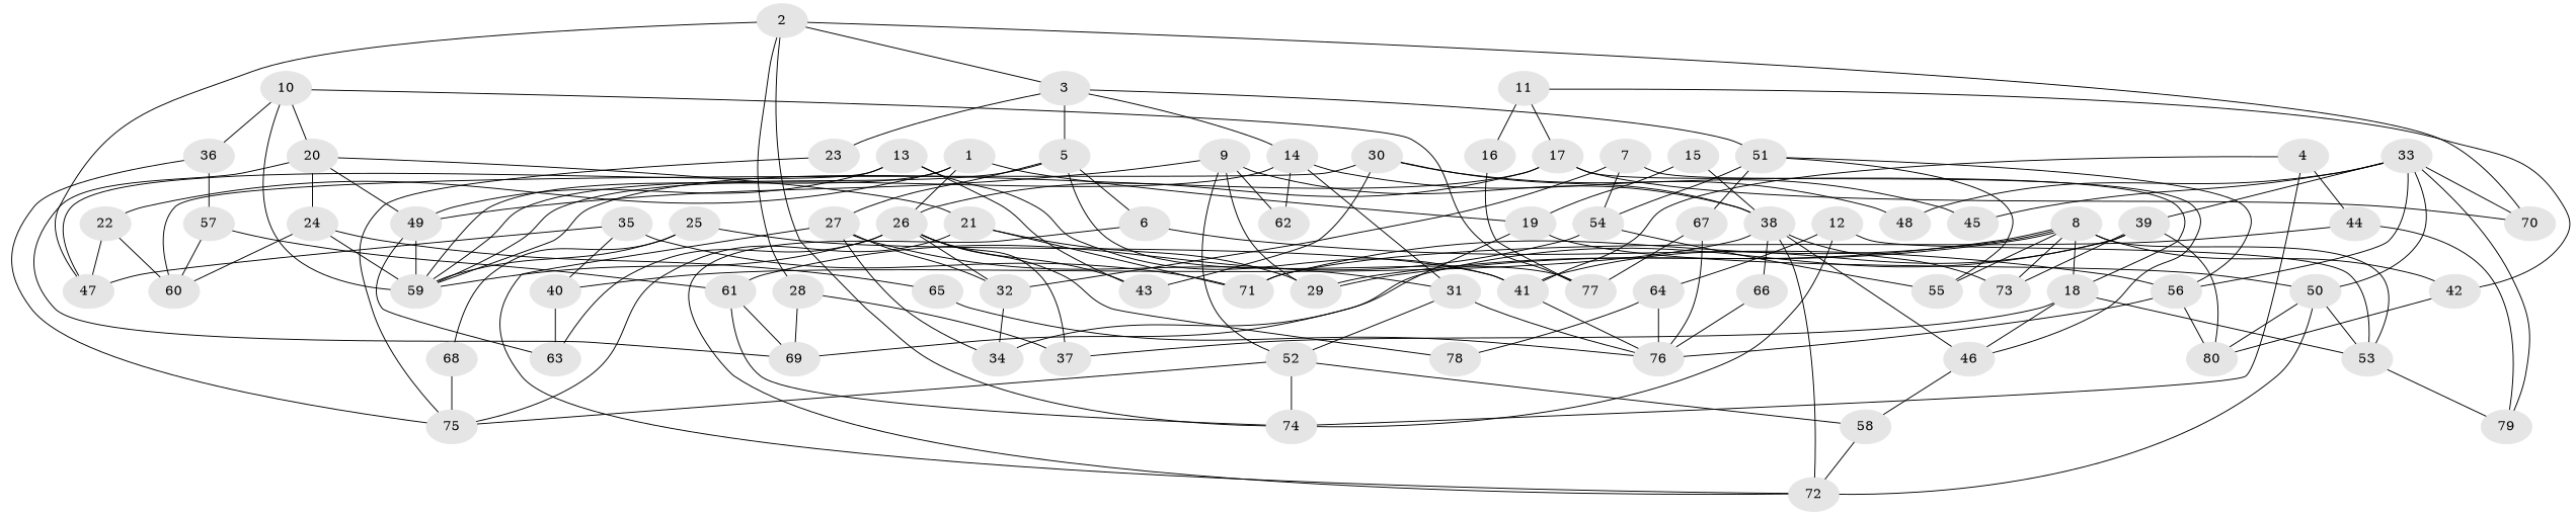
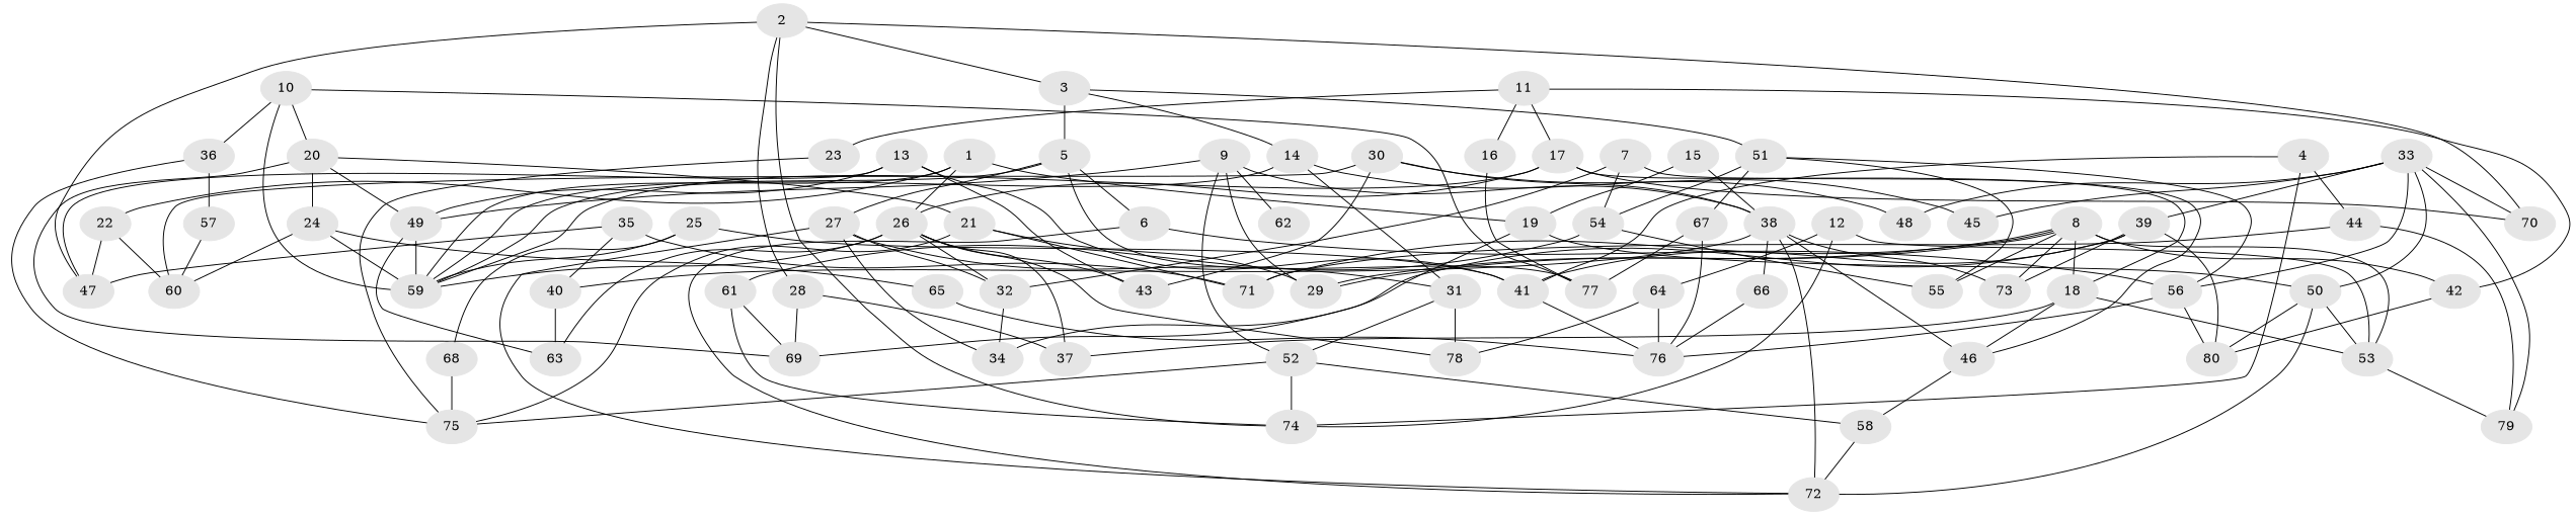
  graph {
    node [color=gray90 style=filled]
    1
    19
    22
    26
    59
    34
    50
    47
    60
    32
    43
    37
    63
    78
    2
    3
    28
    70
    74
    14
    51
    5
    69
    62
    31
    48
    16
    77
    56
    54
    55
    67
    4
    41
    44
    76
    71
    79
    80
    6
    27
    72
    7
    46
    58
    61
    8
    18
    29
    42
    53
    73
    9
    38
    49
    52
    40
    66
    75
    10
    20
    36
    21
    24
    57
    11
    17
    23
    12
    64
    13
    65
    15
    25
    68
    30
    45
    33
    39
    35
    1 -- 19
    1 -- 22
    1 -- 26
    1 -- 59
    19 -- 34
    19 -- 50
    22 -- 47
    22 -- 60
    26 -- 59
    26 -- 32
    26 -- 43
    26 -- 37
    26 -- 63
    26 -- 78
    50 -- 80
    50 -- 72
    50 -- 53
    32 -- 34
    2 -- 47
    2 -- 3
    2 -- 28
    2 -- 70
    2 -- 74
    3 -- 14
    3 -- 51
    3 -- 5
    28 -- 37
    28 -- 69
    14 -- 59
-   14 -- 62
    14 -- 31
    14 -- 48
    51 -- 56
    51 -- 54
    51 -- 55
    51 -- 67
    5 -- 59
    5 -- 77
    5 -- 6
    5 -- 27
-   31 -- 76
+   31 -- 78
    31 -- 52
    16 -- 77
    56 -- 76
    56 -- 80
    54 -- 55
    54 -- 61
    67 -- 77
    67 -- 76
    4 -- 74
    4 -- 41
    4 -- 44
    41 -- 76
    44 -- 71
    44 -- 79
    6 -- 56
    6 -- 72
    27 -- 34
    27 -- 32
    27 -- 31
    27 -- 72
    7 -- 32
    7 -- 54
    7 -- 46
    46 -- 58
    58 -- 72
    61 -- 74
    61 -- 69
    8 -- 55
    8 -- 71
    8 -- 18
    8 -- 29
    8 -- 29
    8 -- 42
    8 -- 53
    8 -- 73
    18 -- 37
    18 -- 46
    18 -- 53
    42 -- 80
    53 -- 79
    9 -- 62
    9 -- 29
    9 -- 38
    9 -- 49
    9 -- 52
    38 -- 72
    38 -- 46
    38 -- 73
    38 -- 40
    38 -- 66
    49 -- 59
    49 -- 63
    52 -- 74
    52 -- 58
    52 -- 75
    40 -- 63
    66 -- 76
    10 -- 59
    10 -- 77
    10 -- 20
    10 -- 36
    20 -- 69
    20 -- 49
    20 -- 21
    20 -- 24
    36 -- 75
    36 -- 57
    21 -- 71
    21 -- 29
    21 -- 75
    24 -- 59
    24 -- 60
    24 -- 65
    57 -- 60
-   57 -- 61
    11 -- 16
    11 -- 42
    11 -- 17
-   3 -- 23
+   11 -- 23
    17 -- 26
    17 -- 59
    17 -- 70
    17 -- 18
    23 -- 75
    12 -- 74
    12 -- 53
    12 -- 64
    64 -- 78
    64 -- 76
    13 -- 47
    13 -- 43
    13 -- 41
    13 -- 49
    65 -- 76
    15 -- 19
    15 -- 38
    25 -- 59
    25 -- 41
    25 -- 68
    68 -- 75
    30 -- 60
    30 -- 43
    30 -- 38
    30 -- 45
    33 -- 50
    33 -- 70
    33 -- 48
    33 -- 56
    33 -- 79
    33 -- 45
    33 -- 39
    39 -- 69
    39 -- 41
    39 -- 80
    39 -- 73
    35 -- 47
    35 -- 71
    35 -- 40
  }
